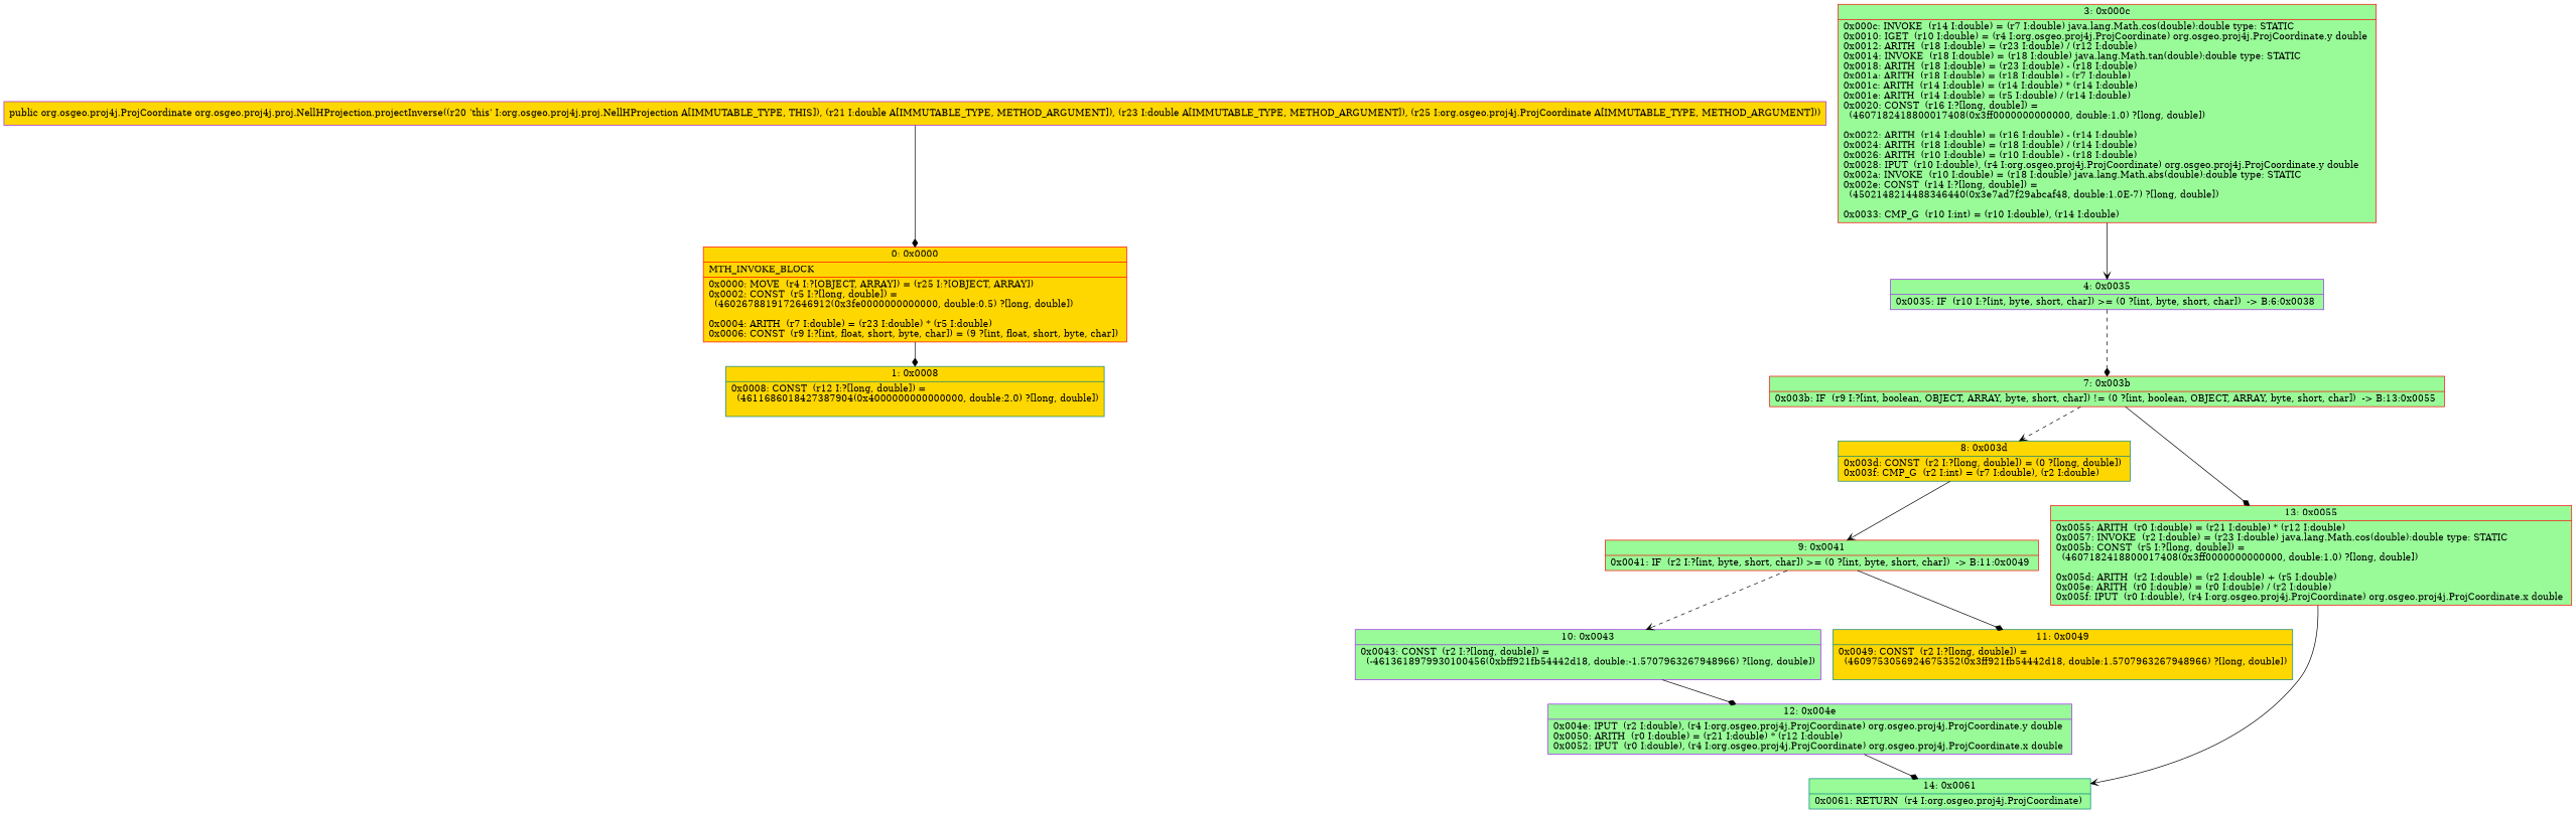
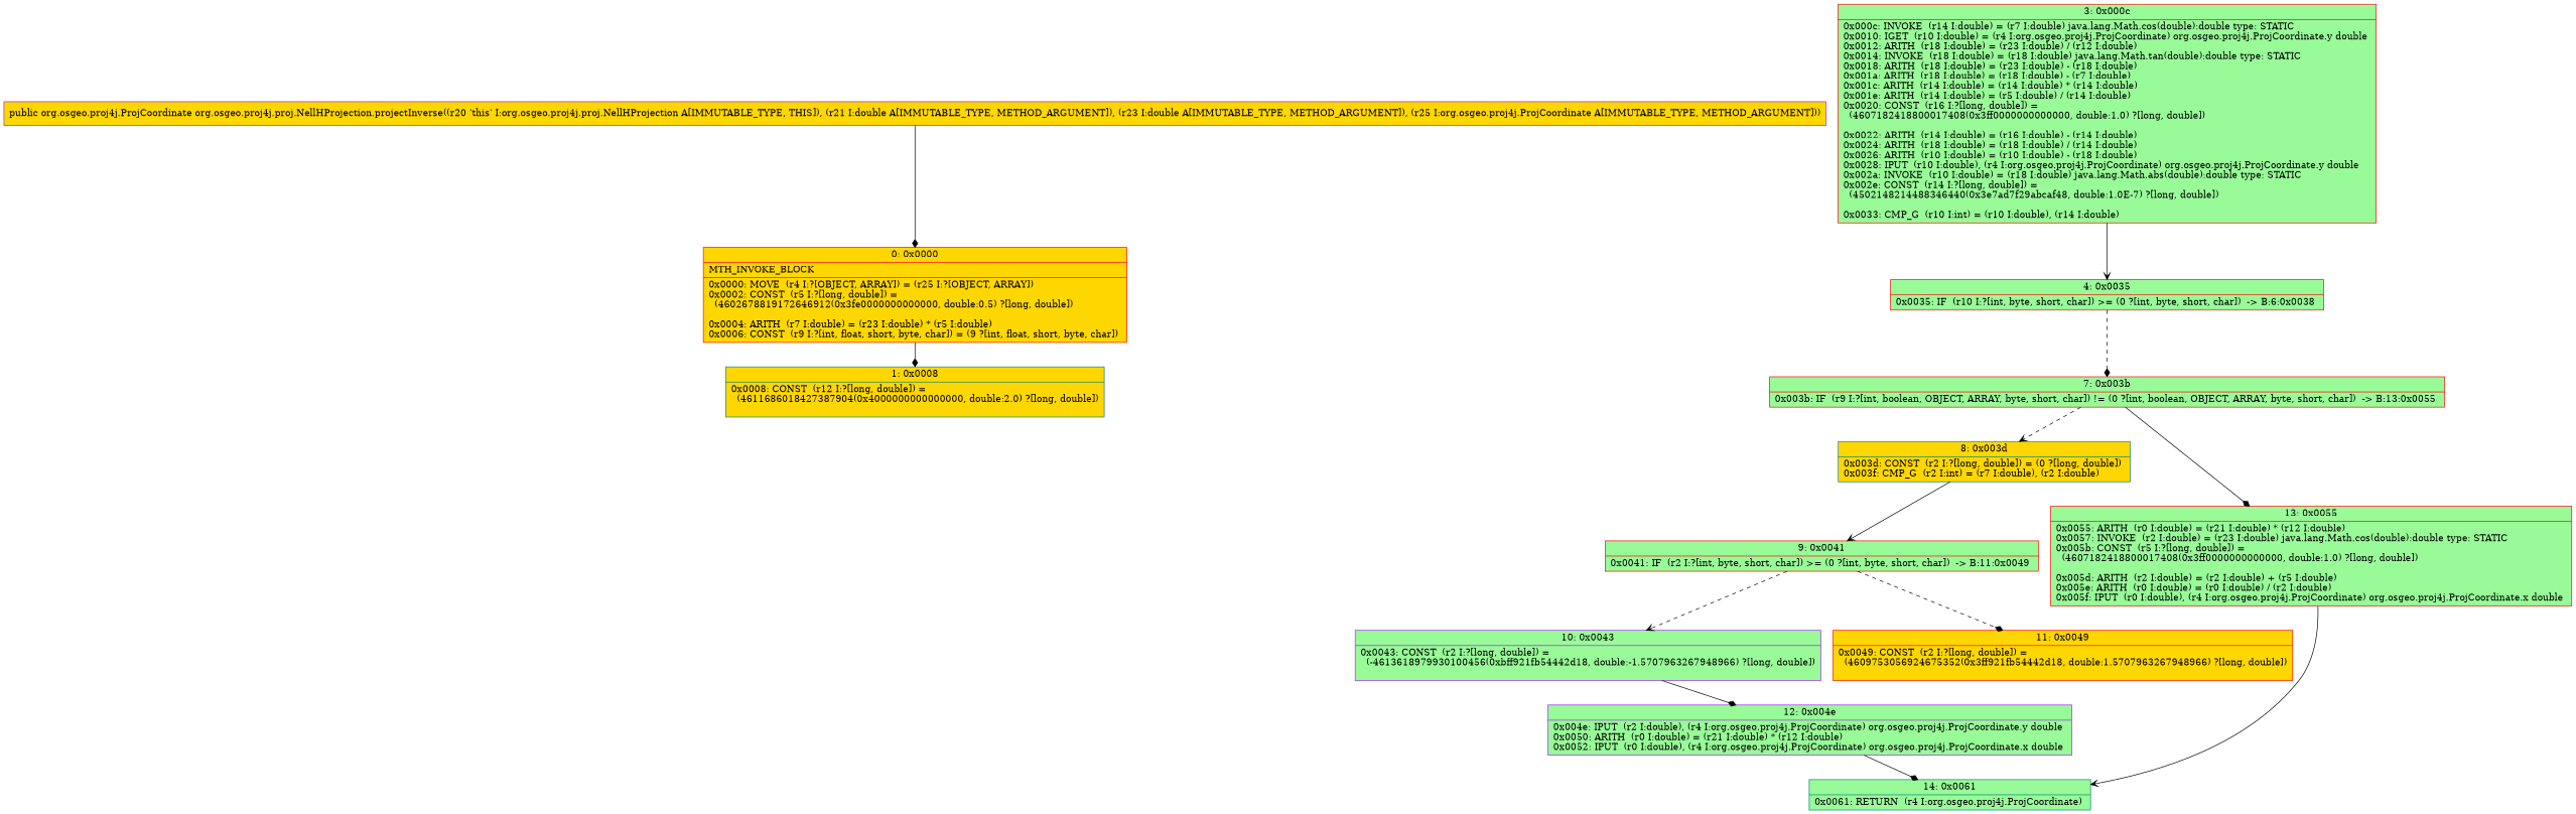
  digraph {
    node [color=red fillcolor=palegreen shape=record style=filled]
    edge [arrowhead=diamond]
    n1 [fillcolor=gold label="{0\:\ 0x0000|MTH_INVOKE_BLOCK\l|0x0000: MOVE  (r4 I:?[OBJECT, ARRAY]) = (r25 I:?[OBJECT, ARRAY]) \l0x0002: CONST  (r5 I:?[long, double]) = \l  (4602678819172646912(0x3fe0000000000000, double:0.5) ?[long, double])\l \l0x0004: ARITH  (r7 I:double) = (r23 I:double) * (r5 I:double) \l0x0006: CONST  (r9 I:?[int, float, short, byte, char]) = (9 ?[int, float, short, byte, char]) \l}"]
    n2 [color=teal fillcolor=gold label="{1\:\ 0x0008|0x0008: CONST  (r12 I:?[long, double]) = \l  (4611686018427387904(0x4000000000000000, double:2.0) ?[long, double])\l \l}"]
    n3 [label="{3\:\ 0x000c|0x000c: INVOKE  (r14 I:double) = (r7 I:double) java.lang.Math.cos(double):double type: STATIC \l0x0010: IGET  (r10 I:double) = (r4 I:org.osgeo.proj4j.ProjCoordinate) org.osgeo.proj4j.ProjCoordinate.y double \l0x0012: ARITH  (r18 I:double) = (r23 I:double) \/ (r12 I:double) \l0x0014: INVOKE  (r18 I:double) = (r18 I:double) java.lang.Math.tan(double):double type: STATIC \l0x0018: ARITH  (r18 I:double) = (r23 I:double) \- (r18 I:double) \l0x001a: ARITH  (r18 I:double) = (r18 I:double) \- (r7 I:double) \l0x001c: ARITH  (r14 I:double) = (r14 I:double) * (r14 I:double) \l0x001e: ARITH  (r14 I:double) = (r5 I:double) \/ (r14 I:double) \l0x0020: CONST  (r16 I:?[long, double]) = \l  (4607182418800017408(0x3ff0000000000000, double:1.0) ?[long, double])\l \l0x0022: ARITH  (r14 I:double) = (r16 I:double) \- (r14 I:double) \l0x0024: ARITH  (r18 I:double) = (r18 I:double) \/ (r14 I:double) \l0x0026: ARITH  (r10 I:double) = (r10 I:double) \- (r18 I:double) \l0x0028: IPUT  (r10 I:double), (r4 I:org.osgeo.proj4j.ProjCoordinate) org.osgeo.proj4j.ProjCoordinate.y double \l0x002a: INVOKE  (r10 I:double) = (r18 I:double) java.lang.Math.abs(double):double type: STATIC \l0x002e: CONST  (r14 I:?[long, double]) = \l  (4502148214488346440(0x3e7ad7f29abcaf48, double:1.0E\-7) ?[long, double])\l \l0x0033: CMP_G  (r10 I:int) = (r10 I:double), (r14 I:double) \l}"]
-   n4 [color=purple label="{4\:\ 0x0035|0x0035: IF  (r10 I:?[int, byte, short, char]) \>= (0 ?[int, byte, short, char])  \-\> B:6:0x0038 \l}"]
+   n4 [label="{4\:\ 0x0035|0x0035: IF  (r10 I:?[int, byte, short, char]) \>= (0 ?[int, byte, short, char])  \-\> B:6:0x0038 \l}"]
    n5 [label="{7\:\ 0x003b|0x003b: IF  (r9 I:?[int, boolean, OBJECT, ARRAY, byte, short, char]) != (0 ?[int, boolean, OBJECT, ARRAY, byte, short, char])  \-\> B:13:0x0055 \l}"]
    n6 [color=teal fillcolor=gold label="{8\:\ 0x003d|0x003d: CONST  (r2 I:?[long, double]) = (0 ?[long, double]) \l0x003f: CMP_G  (r2 I:int) = (r7 I:double), (r2 I:double) \l}"]
    n7 [label="{13\:\ 0x0055|0x0055: ARITH  (r0 I:double) = (r21 I:double) * (r12 I:double) \l0x0057: INVOKE  (r2 I:double) = (r23 I:double) java.lang.Math.cos(double):double type: STATIC \l0x005b: CONST  (r5 I:?[long, double]) = \l  (4607182418800017408(0x3ff0000000000000, double:1.0) ?[long, double])\l \l0x005d: ARITH  (r2 I:double) = (r2 I:double) + (r5 I:double) \l0x005e: ARITH  (r0 I:double) = (r0 I:double) \/ (r2 I:double) \l0x005f: IPUT  (r0 I:double), (r4 I:org.osgeo.proj4j.ProjCoordinate) org.osgeo.proj4j.ProjCoordinate.x double \l}"]
    n8 [label="{9\:\ 0x0041|0x0041: IF  (r2 I:?[int, byte, short, char]) \>= (0 ?[int, byte, short, char])  \-\> B:11:0x0049 \l}"]
    n9 [color=teal label="{14\:\ 0x0061|0x0061: RETURN  (r4 I:org.osgeo.proj4j.ProjCoordinate) \l}"]
    n10 [color=purple label="{10\:\ 0x0043|0x0043: CONST  (r2 I:?[long, double]) = \l  (\-4613618979930100456(0xbff921fb54442d18, double:\-1.5707963267948966) ?[long, double])\l \l}"]
-   n11 [color=teal fillcolor=gold label="{11\:\ 0x0049|0x0049: CONST  (r2 I:?[long, double]) = \l  (4609753056924675352(0x3ff921fb54442d18, double:1.5707963267948966) ?[long, double])\l \l}"]
+   n11 [fillcolor=gold label="{11\:\ 0x0049|0x0049: CONST  (r2 I:?[long, double]) = \l  (4609753056924675352(0x3ff921fb54442d18, double:1.5707963267948966) ?[long, double])\l \l}"]
    n12 [color=purple label="{12\:\ 0x004e|0x004e: IPUT  (r2 I:double), (r4 I:org.osgeo.proj4j.ProjCoordinate) org.osgeo.proj4j.ProjCoordinate.y double \l0x0050: ARITH  (r0 I:double) = (r21 I:double) * (r12 I:double) \l0x0052: IPUT  (r0 I:double), (r4 I:org.osgeo.proj4j.ProjCoordinate) org.osgeo.proj4j.ProjCoordinate.x double \l}"]
    n13 [color=purple fillcolor=gold label="{public org.osgeo.proj4j.ProjCoordinate org.osgeo.proj4j.proj.NellHProjection.projectInverse((r20 'this' I:org.osgeo.proj4j.proj.NellHProjection A[IMMUTABLE_TYPE, THIS]), (r21 I:double A[IMMUTABLE_TYPE, METHOD_ARGUMENT]), (r23 I:double A[IMMUTABLE_TYPE, METHOD_ARGUMENT]), (r25 I:org.osgeo.proj4j.ProjCoordinate A[IMMUTABLE_TYPE, METHOD_ARGUMENT])) }"]
    n1 -> n2
    n3 -> n4 [arrowhead=vee]
    n4 -> n5 [style=dashed]
    n5 -> n6 [arrowhead=vee style=dashed]
    n5 -> n7
    n6 -> n8 [arrowhead=vee]
    n7 -> n9 [arrowhead=vee]
    n8 -> n10 [arrowhead=vee style=dashed]
-   n8 -> n11
+   n8 -> n11 [style=dashed]
    n10 -> n12
    n12 -> n9
    n13 -> n1
  }
